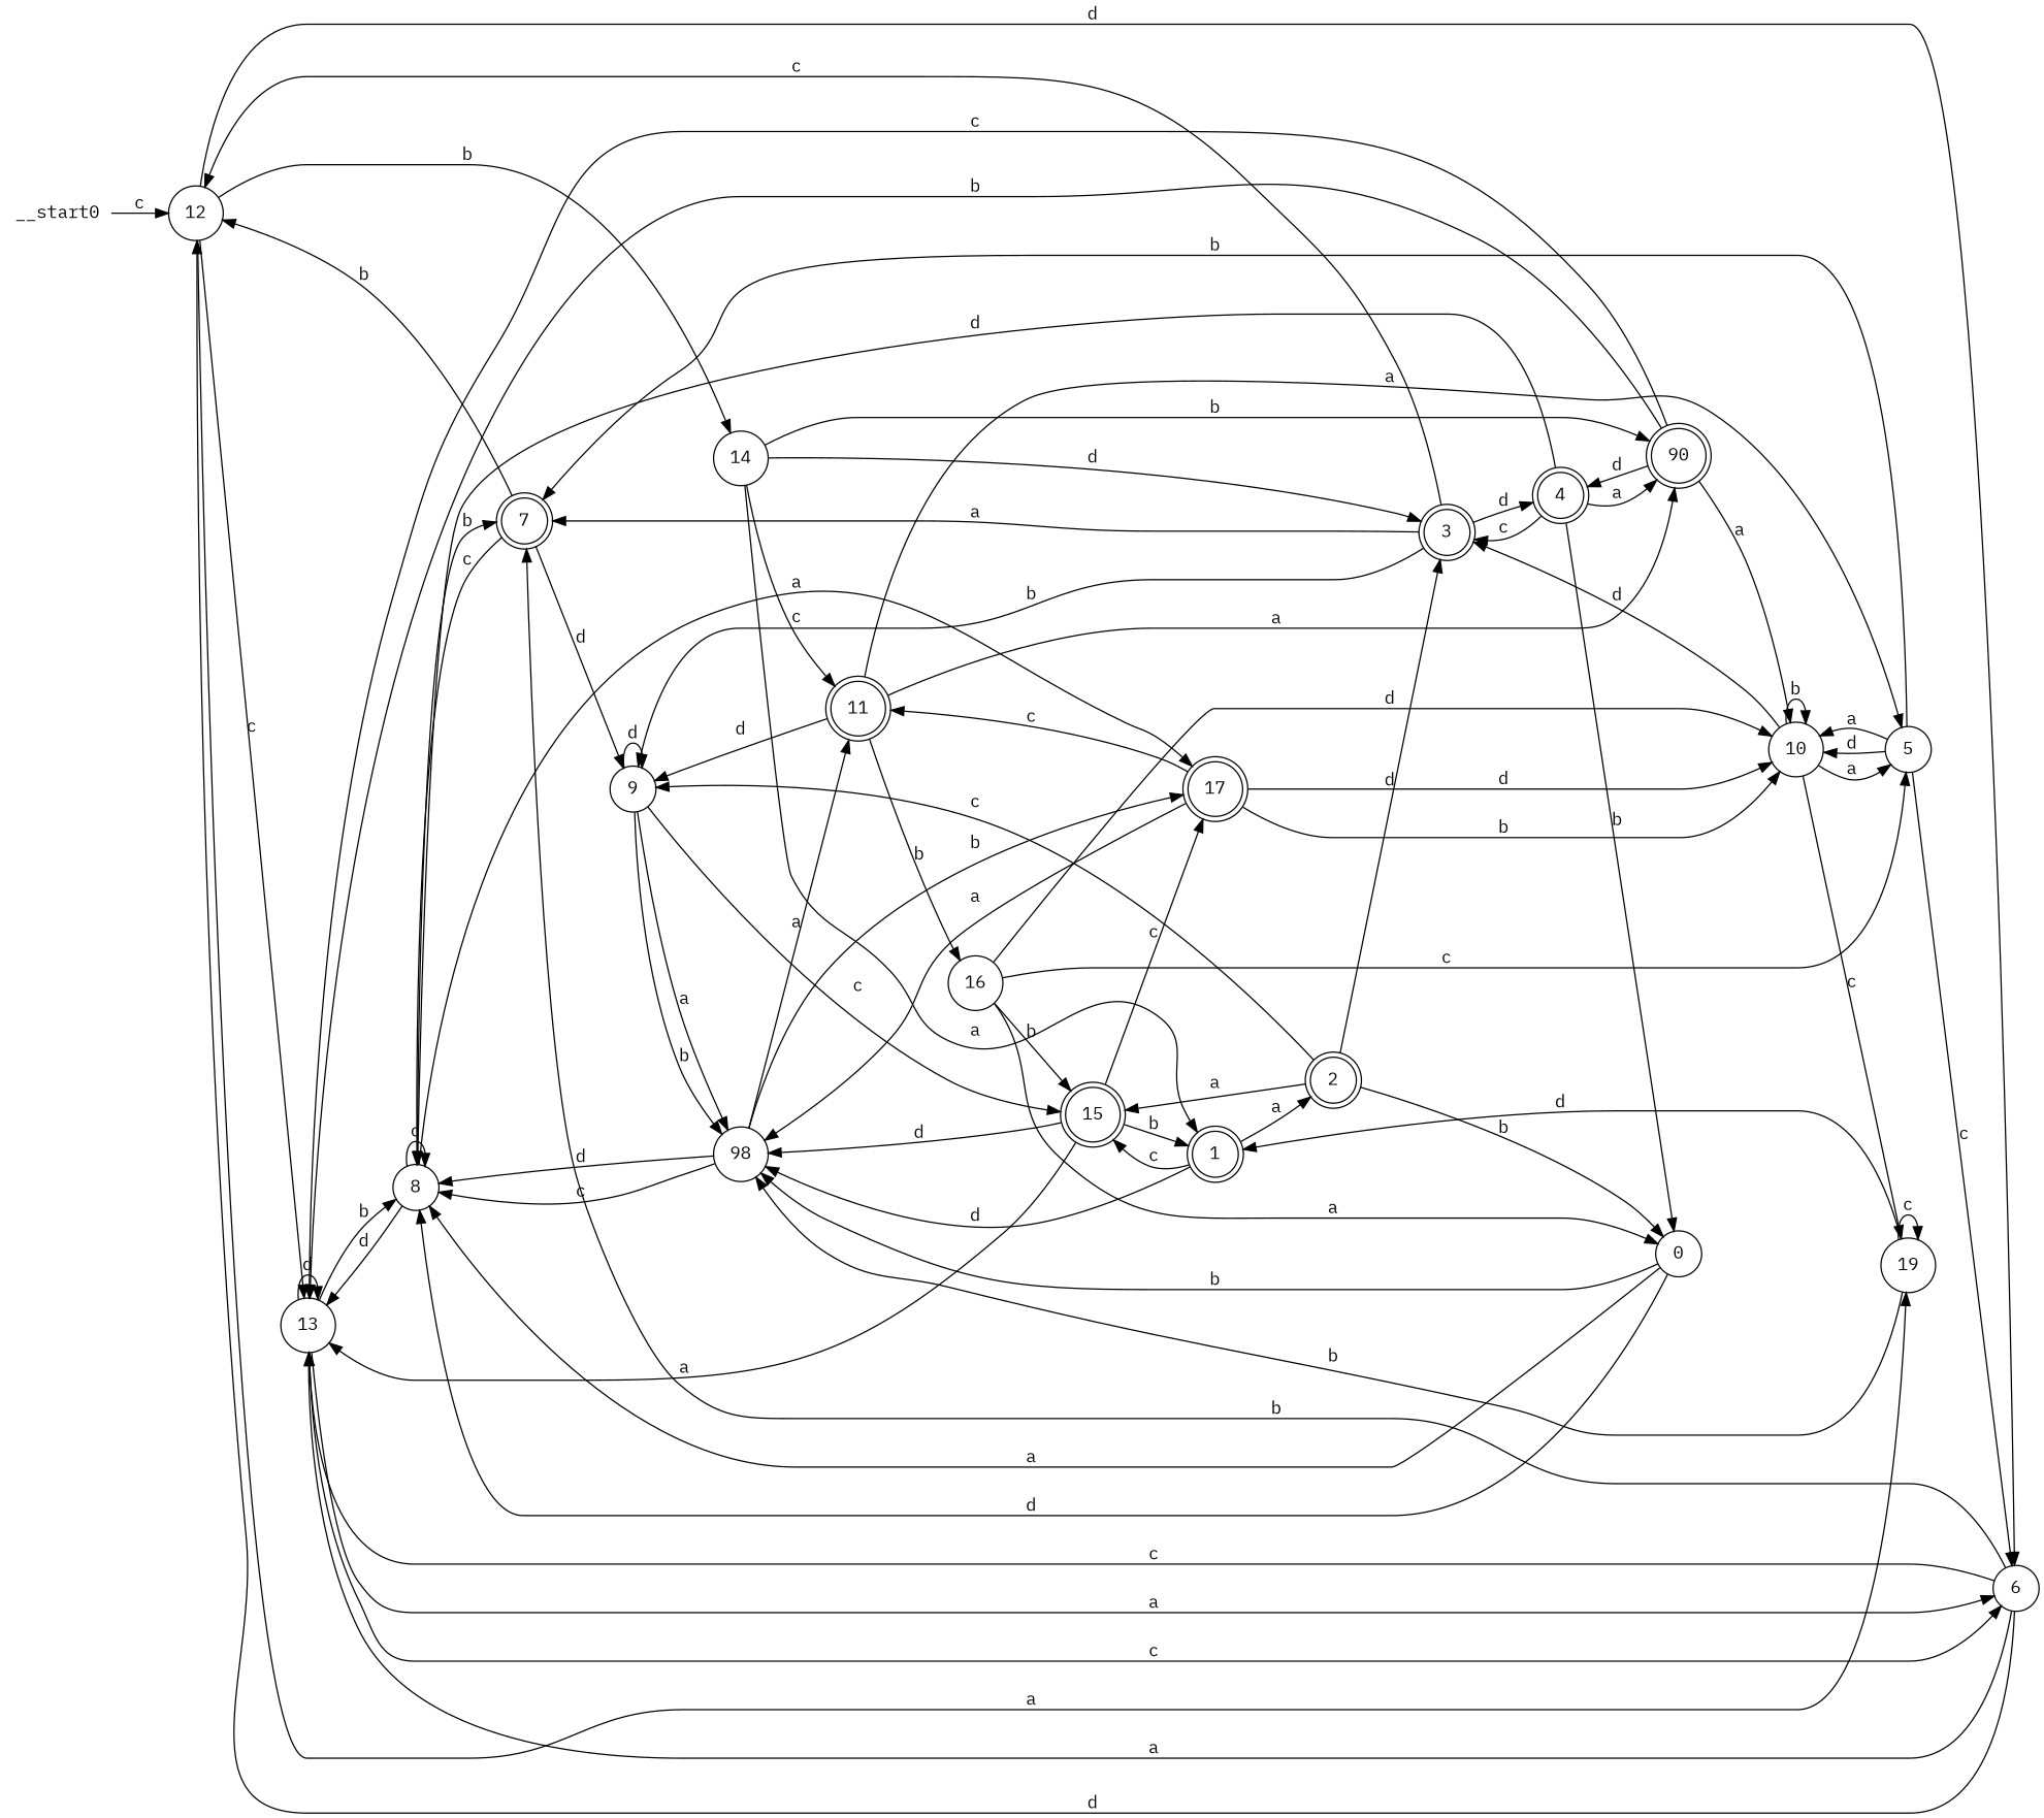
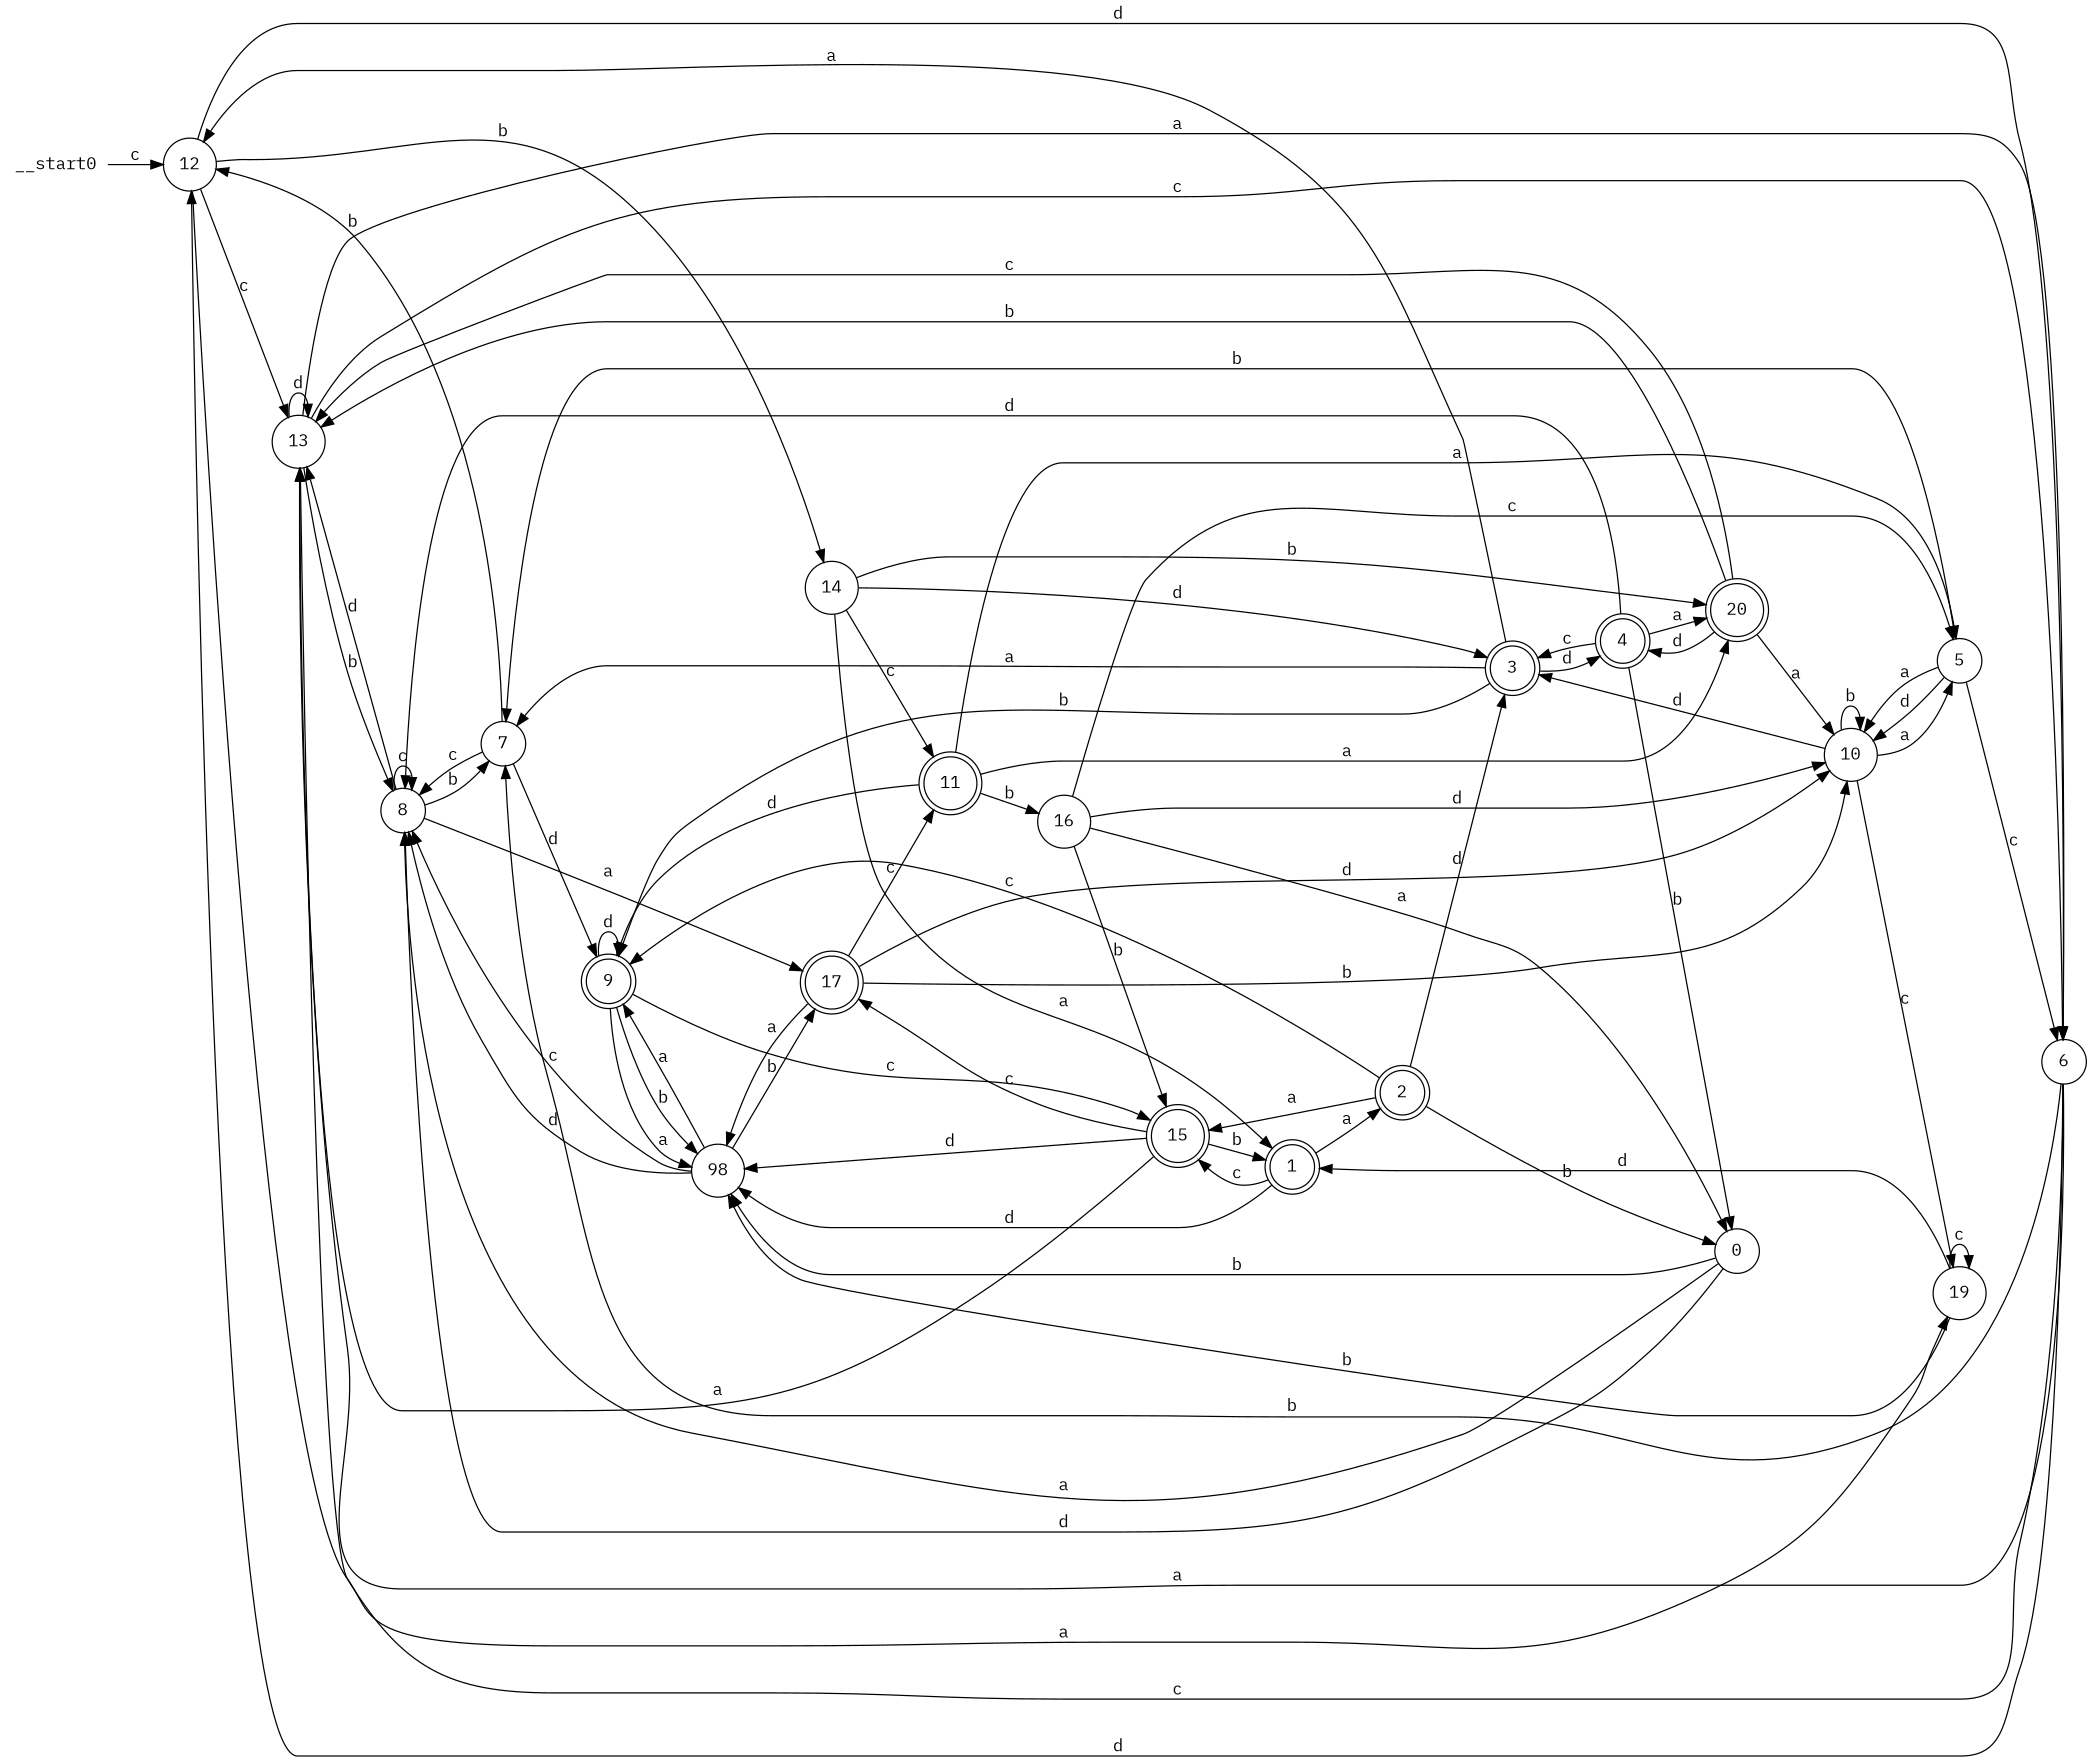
  digraph {
    fontname="IBM Plex Mono"
    rankdir=LR
    node [fontname="IBM Plex Mono" shape=circle color=black fillcolor=white style=filled]
    edge [fontname="IBM Plex Mono"]
    __start0 [shape=none color="" fillcolor="" style=""]
    n2 [label=12]
    n3 [label=0]
    n4 [label=8]
    n5 [label=98]
-   n6 [label=7 shape=doublecircle]
+   n6 [label=7]
    n7 [label=13]
    n8 [label=17 shape=doublecircle style="rounded,filled"]
    n9 [label=6]
    n10 [label=19]
    n11 [label=14]
-   n12 [label=9]
+   n12 [label=9 shape=doublecircle]
    n13 [label=1 shape=doublecircle style="rounded,filled"]
    n14 [label=2 shape=doublecircle style="rounded,filled"]
    n15 [label=15 shape=doublecircle style="rounded,filled"]
    n16 [label=3 shape=doublecircle style="rounded,filled"]
    n17 [label=5]
    n18 [label=10]
    n19 [label=4 shape=doublecircle style="rounded,filled"]
-   n20 [label=90 shape=doublecircle style="rounded,filled"]
+   n20 [label=20 shape=doublecircle style="rounded,filled"]
    n21 [label=16]
    n22 [label=11 shape=doublecircle style="rounded,filled"]
    __start0 -> n2 [label=c]
    n2 -> n7 [label=c]
    n2 -> n9 [label=d]
    n2 -> n10 [label=a]
    n2 -> n11 [label=b]
    n3 -> n4 [label=a]
    n3 -> n4 [label=d]
    n3 -> n5 [label=b]
    n4 -> n4 [label=c]
    n4 -> n6 [label=b]
    n4 -> n7 [label=d]
    n4 -> n8 [label=a]
    n5 -> n4 [label=c]
    n5 -> n4 [label=d]
    n5 -> n8 [label=b]
-   n5 -> n22 [label=a]
+   n5 -> n12 [label=a]
    n6 -> n2 [label=b]
    n6 -> n4 [label=c]
    n6 -> n12 [label=d]
    n7 -> n4 [label=b]
    n7 -> n7 [label=d]
    n7 -> n9 [label=a]
    n7 -> n9 [label=c]
    n8 -> n5 [label=a]
    n8 -> n18 [label=b]
    n8 -> n18 [label=d]
    n8 -> n22 [label=c]
    n9 -> n2 [label=d]
    n9 -> n6 [label=b]
    n9 -> n7 [label=a]
    n9 -> n7 [label=c]
    n10 -> n5 [label=b]
    n10 -> n10 [label=c]
    n10 -> n13 [label=d]
    n11 -> n13 [label=a]
    n11 -> n16 [label=d]
    n11 -> n20 [label=b]
    n11 -> n22 [label=c]
    n12 -> n5 [label=a]
    n12 -> n5 [label=b]
    n12 -> n12 [label=d]
    n12 -> n15 [label=c]
    n13 -> n5 [label=d]
    n13 -> n14 [label=a]
    n13 -> n15 [label=c]
    n14 -> n3 [label=b]
    n14 -> n12 [label=c]
    n14 -> n15 [label=a]
    n14 -> n16 [label=d]
    n15 -> n5 [label=d]
    n15 -> n7 [label=a]
    n15 -> n8 [label=c]
    n15 -> n13 [label=b]
-   n16 -> n2 [label=c]
+   n16 -> n2 [label=a]
    n16 -> n6 [label=a]
    n16 -> n12 [label=b]
    n16 -> n19 [label=d]
    n17 -> n6 [label=b]
    n17 -> n9 [label=c]
    n17 -> n18 [label=a]
    n17 -> n18 [label=d]
    n18 -> n10 [label=c]
    n18 -> n16 [label=d]
    n18 -> n17 [label=a]
    n18 -> n18 [label=b]
    n19 -> n3 [label=b]
    n19 -> n4 [label=d]
    n19 -> n16 [label=c]
    n19 -> n20 [label=a]
    n20 -> n7 [label=b]
    n20 -> n7 [label=c]
    n20 -> n18 [label=a]
    n20 -> n19 [label=d]
    n21 -> n3 [label=a]
    n21 -> n15 [label=b]
    n21 -> n17 [label=c]
    n21 -> n18 [label=d]
    n22 -> n12 [label=d]
    n22 -> n17 [label=a]
    n22 -> n20 [label=a]
    n22 -> n21 [label=b]
  }
